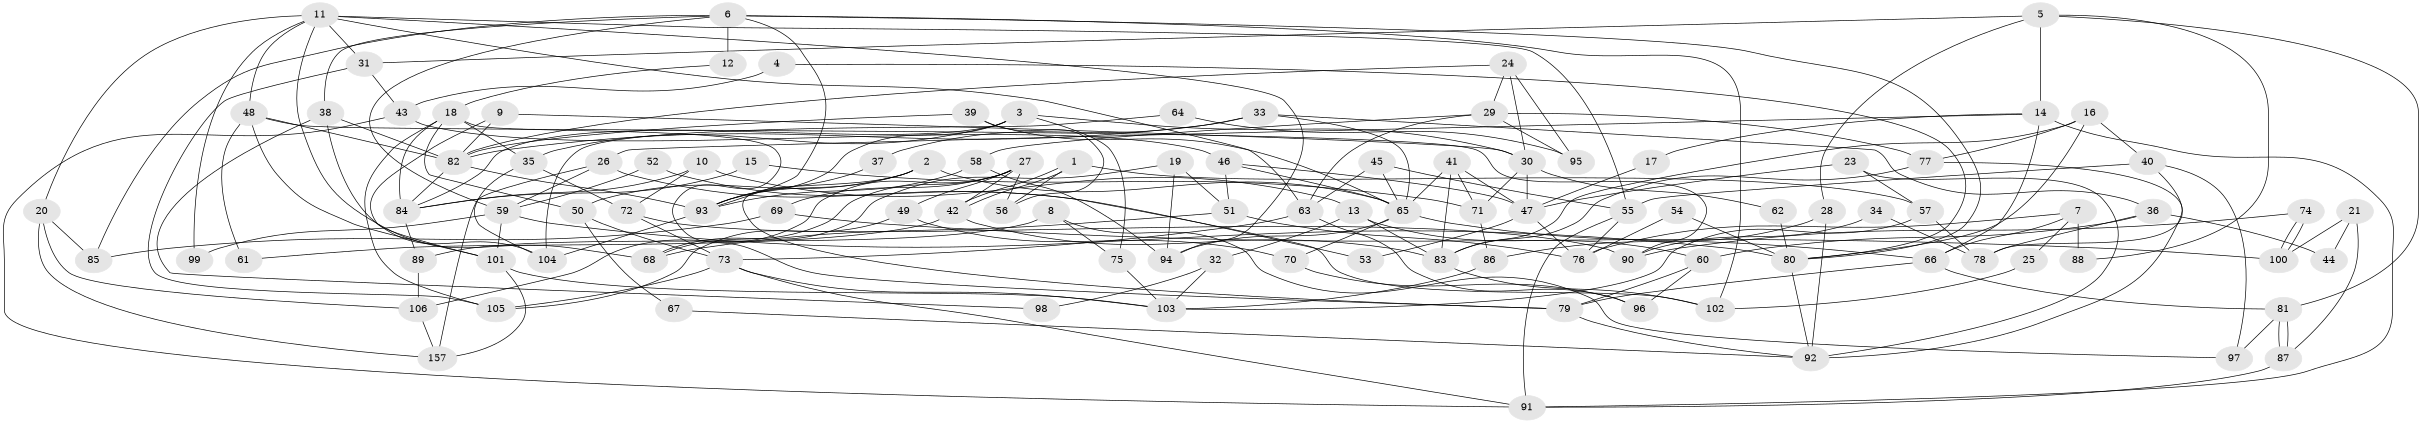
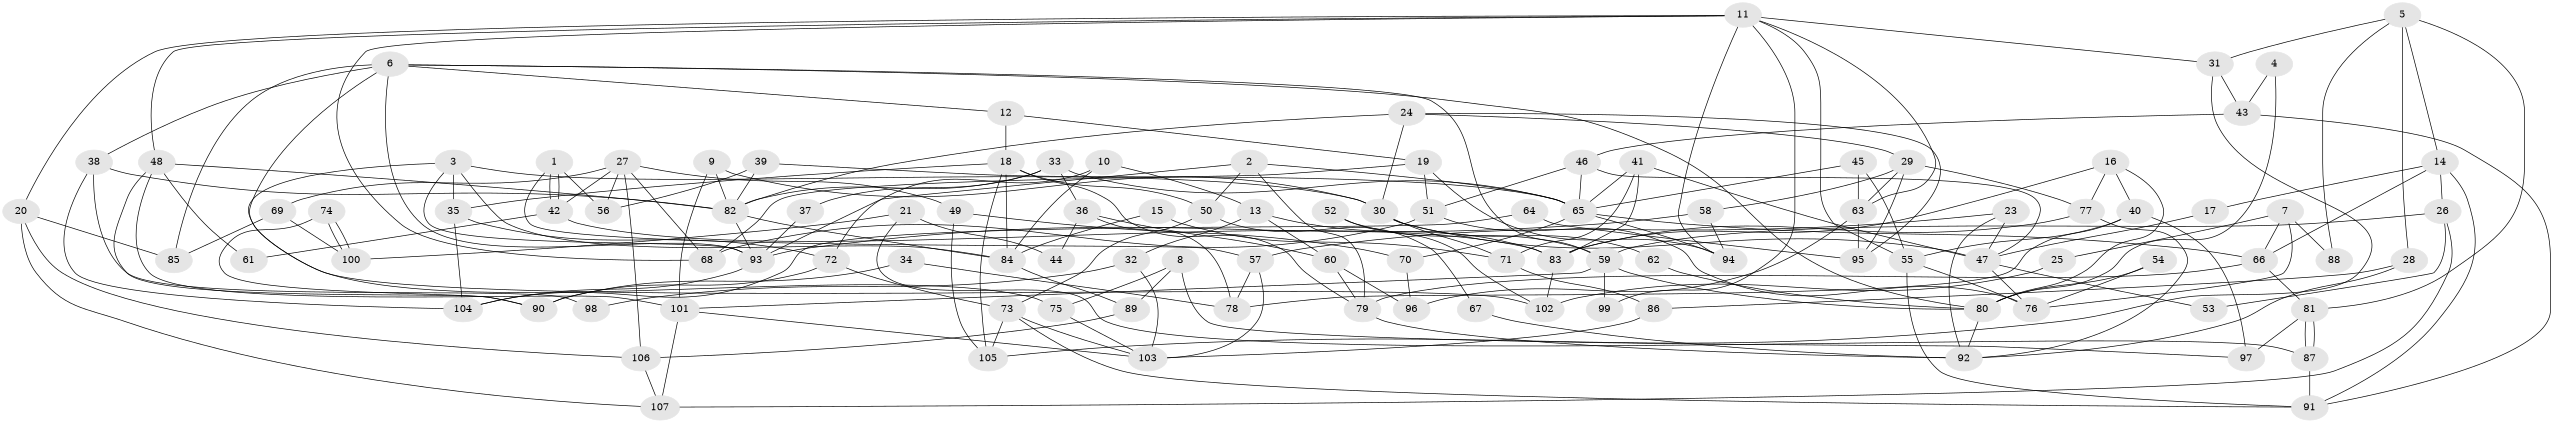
  graph {
    node [color=gray90 style=filled]
    1
    42
    56
    57
    83
    61
    103
    78
    2
    50
    65
    79
    93
    67
    73
    66
    94
    70
    92
    104
    3
    30
    35
    75
    84
    71
    47
    62
    72
    89
    4
    43
    80
    91
    46
    5
    14
    28
    31
    81
    88
    17
    26
    86
    105
    97
    87
    6
    12
    38
    59
    85
    102
    18
    19
    82
    98
    101
    99
    7
    25
    76
    8
    106
    9
-   107 [label=157]
+   107
    10
    13
    32
    60
    90
    11
    20
    48
    55
    63
    68
    96
    51
    53
    15
    16
    40
    77
    21
    44
    100
    23
    24
    29
    95
    58
    27
    49
    69
    33
    36
    37
    34
    39
    41
    45
    52
    54
    64
    74
    1 -- 42
    1 -- 42
    1 -- 56
    1 -- 57
    42 -- 83
    42 -- 61
    57 -- 103
    57 -- 78
    83 -- 102
    2 -- 50
    2 -- 65
    2 -- 79
    2 -- 93
    50 -- 67
    50 -- 73
    65 -- 66
    65 -- 94
    65 -- 70
    79 -- 92
    93 -- 104
    67 -- 92
    73 -- 103
    73 -- 91
    73 -- 105
    66 -- 79
    66 -- 81
    70 -- 96
    3 -- 93
    3 -- 30
    3 -- 35
    3 -- 75
    3 -- 84
    30 -- 71
    30 -- 47
    30 -- 62
    35 -- 104
    35 -- 72
    75 -- 103
    84 -- 89
    71 -- 86
    47 -- 76
    47 -- 53
    62 -- 80
    72 -- 73
    72 -- 90
    89 -- 106
    4 -- 43
    4 -- 80
    43 -- 91
    43 -- 46
    80 -- 92
    46 -- 65
    46 -- 47
    46 -- 51
    5 -- 14
    5 -- 28
    5 -- 31
    5 -- 81
    5 -- 88
    14 -- 66
    14 -- 91
    14 -- 17
    14 -- 26
    28 -- 92
    28 -- 86
    31 -- 43
    31 -- 105
    81 -- 97
    81 -- 87
    81 -- 87
    17 -- 47
    26 -- 59
    26 -- 107
    26 -- 53
    86 -- 103
    87 -- 91
    6 -- 93
    6 -- 80
    6 -- 12
    6 -- 38
    6 -- 59
    6 -- 85
    6 -- 102
    12 -- 18
+   12 -- 19
    38 -- 104
    38 -- 82
    38 -- 98
    59 -- 80
    59 -- 101
    59 -- 99
    18 -- 50
    18 -- 79
    18 -- 35
    18 -- 84
    18 -- 105
    19 -- 94
    19 -- 68
    19 -- 51
    82 -- 93
    82 -- 84
    101 -- 103
    101 -- 107
    7 -- 66
    7 -- 88
    7 -- 25
    7 -- 76
    25 -- 102
    8 -- 75
    8 -- 89
    8 -- 97
    106 -- 107
    9 -- 30
    9 -- 82
    9 -- 101
    10 -- 84
    10 -- 72
    10 -- 13
    13 -- 83
    13 -- 32
    13 -- 60
    32 -- 103
    32 -- 98
    60 -- 79
    60 -- 96
    11 -- 94
    11 -- 31
    11 -- 99
    11 -- 20
    11 -- 48
    11 -- 55
    11 -- 63
    11 -- 68
    20 -- 85
    20 -- 106
    20 -- 107
    48 -- 61
    48 -- 82
    48 -- 101
    48 -- 90
    55 -- 91
    55 -- 76
-   63 -- 73
+   63 -- 95
    63 -- 96
    51 -- 76
    51 -- 68
    15 -- 84
    15 -- 71
    16 -- 83
    16 -- 80
    16 -- 40
    16 -- 77
    40 -- 78
    40 -- 97
    40 -- 55
    77 -- 83
    77 -- 92
    21 -- 87
    21 -- 44
    21 -- 100
    23 -- 57
    23 -- 92
    23 -- 47
    24 -- 30
    24 -- 82
    24 -- 29
    24 -- 95
    29 -- 63
    29 -- 77
    29 -- 95
    29 -- 58
    58 -- 93
    58 -- 94
    27 -- 42
    27 -- 56
    27 -- 106
    27 -- 68
    27 -- 49
    27 -- 69
    49 -- 70
    49 -- 105
    69 -- 85
    69 -- 100
    33 -- 65
    33 -- 82
    33 -- 36
    33 -- 37
    36 -- 78
    36 -- 60
    36 -- 44
    37 -- 93
    34 -- 78
    34 -- 90
    39 -- 56
    39 -- 65
    39 -- 82
    41 -- 83
    41 -- 65
    41 -- 71
    41 -- 47
    45 -- 65
    45 -- 55
    45 -- 63
    52 -- 59
    52 -- 102
    54 -- 80
    54 -- 76
    64 -- 104
    64 -- 95
    74 -- 90
    74 -- 100
    74 -- 100
  }
